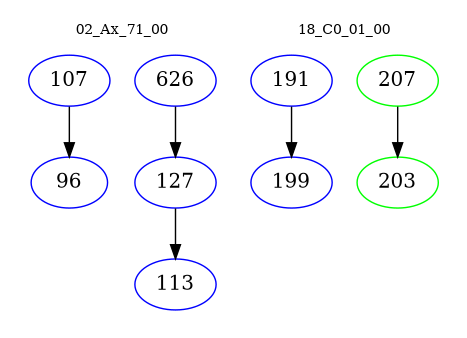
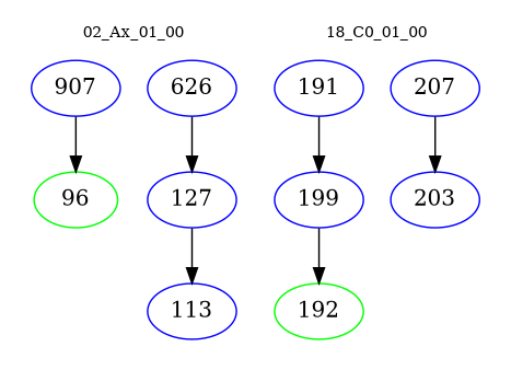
  digraph {
    node [color=blue]
    edge [color=black]
    n1 [label=626]
    n2 [label=127]
    n3 [label=113]
-   n4 [label=107]
-   n5 [label=96]
-   n6 [color=green label=207]
-   n7 [color=green label=203]
+   n4 [label=907]
+   n5 [color=green label=96]
+   n6 [label=207]
+   n7 [label=203]
    n8 [label=191]
    n9 [label=199]
+   n10 [color=green label=192]
    subgraph cluster_1 {
      color=white
      fontsize=10
-     label="02_Ax_71_00"
+     label="02_Ax_01_00"
      n1
      n2
      n3
      n4
      n5
    }
    subgraph cluster_2 {
      color=white
      fontsize=10
      label="18_C0_01_00"
      n6
      n7
      n8
      n9
+     n10
    }
    n1 -> n2
    n2 -> n3
    n4 -> n5
    n6 -> n7
    n8 -> n9
+   n9 -> n10
  }
